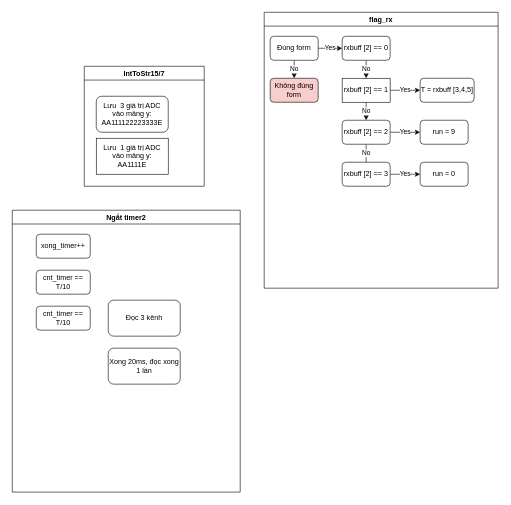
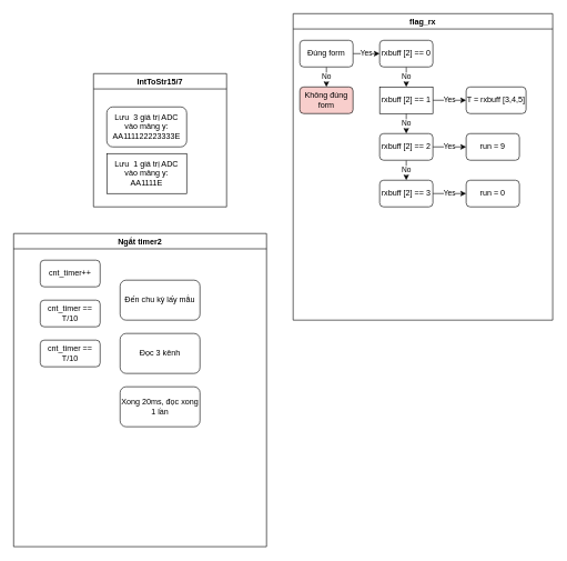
  <mxCell id="0" />
  <mxCell id="1" parent="0" />
  <mxCell id="2" value="IntToStr15/7" style="swimlane;" vertex="1" parent="1"><mxGeometry x="140" y="110" width="200" height="200" as="geometry" /></mxCell>
  <mxCell id="3" value="Lưu&amp;nbsp; 3 giá trị ADC vào mảng y:&lt;br&gt;AA111122223333E" style="rounded=1;whiteSpace=wrap;html=1;" vertex="1" parent="2"><mxGeometry x="20" y="50" width="120" height="60" as="geometry" /></mxCell>
  <mxCell id="4" value="Lưu&amp;nbsp; 1 giá trị ADC vào mảng y:&lt;br&gt;AA1111E" style="whiteSpace=wrap;html=1;rounded=0;" vertex="1" parent="2"><mxGeometry x="20" y="120" width="120" height="60" as="geometry" /></mxCell>
  <mxCell id="5" value="Ngắt timer2" style="swimlane;" vertex="1" parent="1"><mxGeometry x="20" y="350" width="380" height="470" as="geometry" /></mxCell>
  <mxCell id="6" value="cnt_timer == T/10" style="rounded=1;whiteSpace=wrap;html=1;" vertex="1" parent="5"><mxGeometry x="40" y="100" width="90" height="40" as="geometry" /></mxCell>
- <mxCell id="7" value="xong_timer++" style="rounded=1;whiteSpace=wrap;html=1;" vertex="1" parent="5"><mxGeometry x="40" y="40" width="90" height="40" as="geometry" /></mxCell>
+ <mxCell id="7" value="cnt_timer++" style="rounded=1;whiteSpace=wrap;html=1;" vertex="1" parent="5"><mxGeometry x="40" y="40" width="90" height="40" as="geometry" /></mxCell>
  <mxCell id="8" value="cnt_timer == T/10" style="rounded=1;whiteSpace=wrap;html=1;" vertex="1" parent="5"><mxGeometry x="40" y="160" width="90" height="40" as="geometry" /></mxCell>
  <mxCell id="9" value="Đọc 3 kênh" style="rounded=1;whiteSpace=wrap;html=1;" vertex="1" parent="5"><mxGeometry x="160" y="150" width="120" height="60" as="geometry" /></mxCell>
+ <mxCell id="10" value="Đến chu kỳ lấy mẫu" style="rounded=1;whiteSpace=wrap;html=1;" vertex="1" parent="5"><mxGeometry x="160" y="70" width="120" height="60" as="geometry" /></mxCell>
  <mxCell id="11" value="Xong 20ms, đọc xong 1 lần" style="rounded=1;whiteSpace=wrap;html=1;" vertex="1" parent="5"><mxGeometry x="160" y="230" width="120" height="60" as="geometry" /></mxCell>
  <mxCell id="12" value="flag_rx" style="swimlane;" vertex="1" parent="1"><mxGeometry x="440" y="20" width="390" height="460" as="geometry" /></mxCell>
  <mxCell id="13" value="Yes" style="edgeStyle=orthogonalEdgeStyle;rounded=0;orthogonalLoop=1;jettySize=auto;html=1;exitX=1;exitY=0.5;exitDx=0;exitDy=0;entryX=0;entryY=0.5;entryDx=0;entryDy=0;" edge="1" parent="12" source="15" target="17"><mxGeometry relative="1" as="geometry" /></mxCell>
  <mxCell id="14" value="No" style="edgeStyle=orthogonalEdgeStyle;rounded=0;orthogonalLoop=1;jettySize=auto;html=1;exitX=0.5;exitY=1;exitDx=0;exitDy=0;entryX=0.5;entryY=0;entryDx=0;entryDy=0;" edge="1" parent="12" source="15" target="29"><mxGeometry relative="1" as="geometry" /></mxCell>
  <mxCell id="15" value="Đúng form" style="rounded=1;whiteSpace=wrap;html=1;" vertex="1" parent="12"><mxGeometry x="10" y="40" width="80" height="40" as="geometry" /></mxCell>
  <mxCell id="16" value="No" style="edgeStyle=orthogonalEdgeStyle;rounded=0;orthogonalLoop=1;jettySize=auto;html=1;exitX=0.5;exitY=1;exitDx=0;exitDy=0;entryX=0.5;entryY=0;entryDx=0;entryDy=0;" edge="1" parent="12" source="17" target="20"><mxGeometry relative="1" as="geometry" /></mxCell>
  <mxCell id="17" value="rxbuff [2] == 0" style="rounded=1;whiteSpace=wrap;html=1;" vertex="1" parent="12"><mxGeometry x="130" y="40" width="80" height="40" as="geometry" /></mxCell>
  <mxCell id="18" value="No" style="edgeStyle=orthogonalEdgeStyle;rounded=0;orthogonalLoop=1;jettySize=auto;html=1;exitX=0.5;exitY=1;exitDx=0;exitDy=0;" edge="1" parent="12" source="20" target="23"><mxGeometry relative="1" as="geometry" /></mxCell>
  <mxCell id="19" value="Yes" style="edgeStyle=orthogonalEdgeStyle;rounded=0;orthogonalLoop=1;jettySize=auto;html=1;exitX=1;exitY=0.5;exitDx=0;exitDy=0;" edge="1" parent="12" source="20" target="28"><mxGeometry relative="1" as="geometry" /></mxCell>
  <mxCell id="20" value="rxbuff [2] == 1" style="whiteSpace=wrap;html=1;rounded=0;" vertex="1" parent="12"><mxGeometry x="130" y="110" width="80" height="40" as="geometry" /></mxCell>
- <mxCell id="21" value="No" style="edgeStyle=orthogonalEdgeStyle;rounded=0;orthogonalLoop=1;jettySize=auto;html=1;exitX=0.5;exitY=1;exitDx=0;exitDy=0;entryX=0.5;entryY=0;entryDx=0;entryDy=0;endArrow=none;" edge="1" parent="12" source="23" target="25"><mxGeometry relative="1" as="geometry" /></mxCell>
+ <mxCell id="21" value="No" style="edgeStyle=orthogonalEdgeStyle;rounded=0;orthogonalLoop=1;jettySize=auto;html=1;exitX=0.5;exitY=1;exitDx=0;exitDy=0;entryX=0.5;entryY=0;entryDx=0;entryDy=0;" edge="1" parent="12" source="23" target="25"><mxGeometry relative="1" as="geometry" /></mxCell>
  <mxCell id="22" value="Yes" style="edgeStyle=orthogonalEdgeStyle;rounded=0;orthogonalLoop=1;jettySize=auto;html=1;exitX=1;exitY=0.5;exitDx=0;exitDy=0;entryX=0;entryY=0.5;entryDx=0;entryDy=0;" edge="1" parent="12" source="23" target="27"><mxGeometry relative="1" as="geometry" /></mxCell>
  <mxCell id="23" value="rxbuff [2] == 2" style="rounded=1;whiteSpace=wrap;html=1;" vertex="1" parent="12"><mxGeometry x="130" y="180" width="80" height="40" as="geometry" /></mxCell>
  <mxCell id="24" value="Yes" style="edgeStyle=orthogonalEdgeStyle;rounded=0;orthogonalLoop=1;jettySize=auto;html=1;exitX=1;exitY=0.5;exitDx=0;exitDy=0;" edge="1" parent="12" source="25" target="26"><mxGeometry relative="1" as="geometry" /></mxCell>
  <mxCell id="25" value="rxbuff [2] == 3" style="rounded=1;whiteSpace=wrap;html=1;" vertex="1" parent="12"><mxGeometry x="130" y="250" width="80" height="40" as="geometry" /></mxCell>
  <mxCell id="26" value="run = 0" style="rounded=1;whiteSpace=wrap;html=1;" vertex="1" parent="12"><mxGeometry x="260" y="250" width="80" height="40" as="geometry" /></mxCell>
  <mxCell id="27" value="run = 9" style="rounded=1;whiteSpace=wrap;html=1;" vertex="1" parent="12"><mxGeometry x="260" y="180" width="80" height="40" as="geometry" /></mxCell>
  <mxCell id="28" value="T = rxbuff [3,4,5]" style="rounded=1;whiteSpace=wrap;html=1;" vertex="1" parent="12"><mxGeometry x="260" y="110" width="90" height="40" as="geometry" /></mxCell>
  <mxCell id="29" value="Không đúng form" style="rounded=1;whiteSpace=wrap;html=1;fillColor=#f8cecc;" vertex="1" parent="12"><mxGeometry x="10" y="110" width="80" height="40" as="geometry" /></mxCell>
